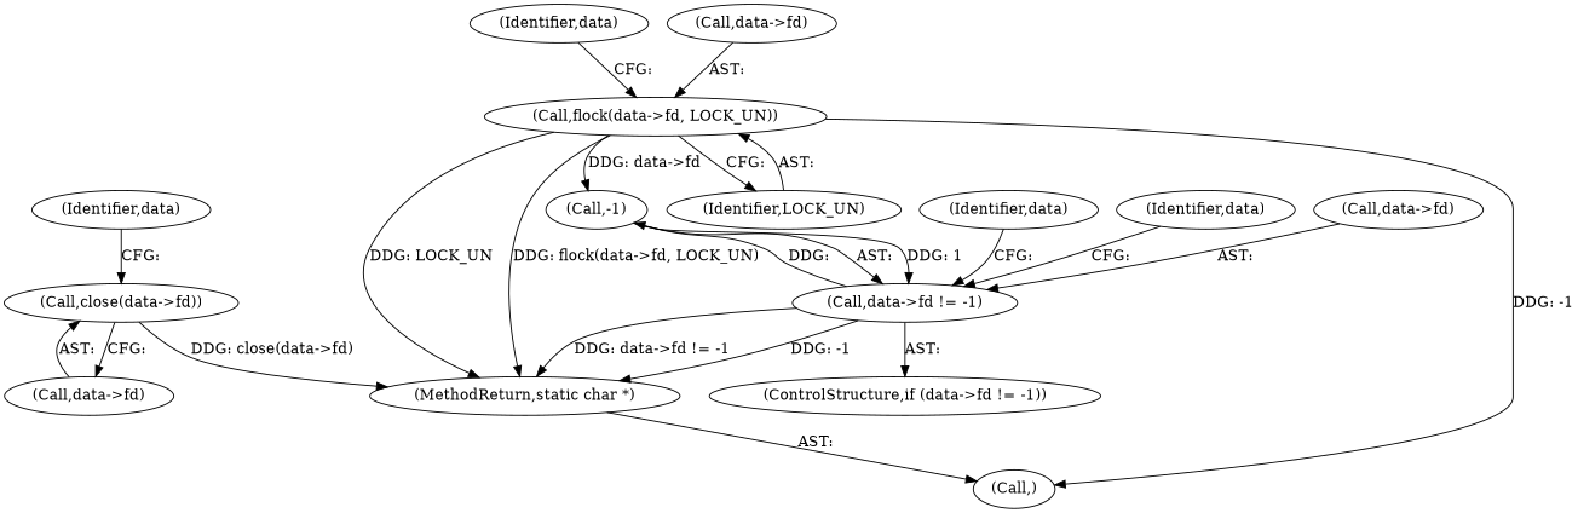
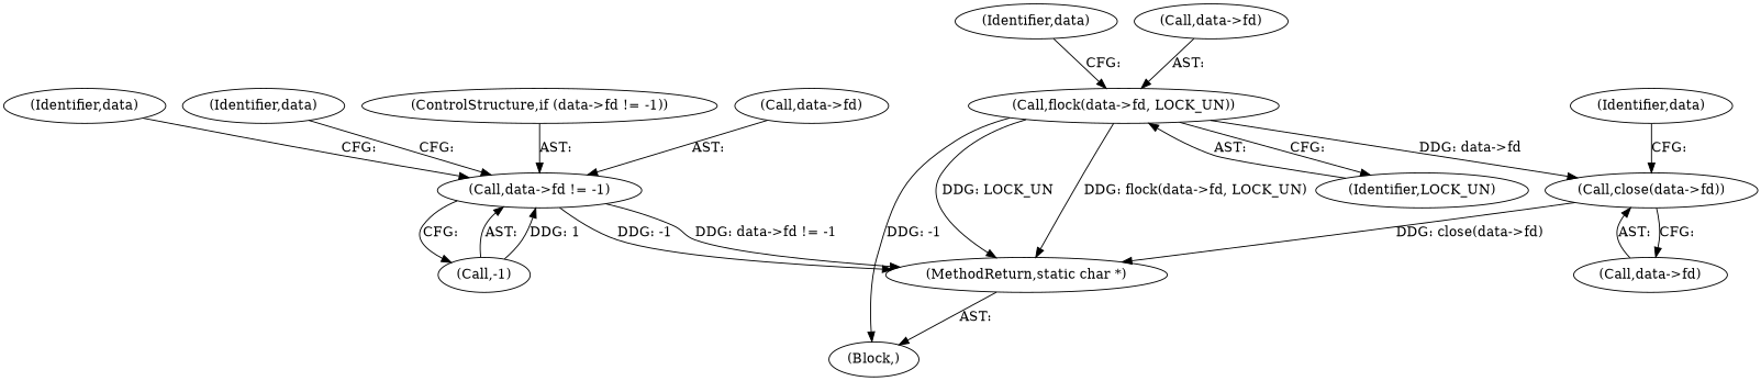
  digraph {
    n1 [label="(Call,flock(data->fd, LOCK_UN))"]
    n2 [label="(Call,close(data->fd))"]
    n3 [label="(Identifier,LOCK_UN)"]
    n4 [label="(MethodReturn,static char *)"]
-   n5 [label="(Call,)"]
+   n5 [label="(Block,)"]
    n6 [label="(Call,data->fd)"]
    n7 [label="(Call,data->fd != -1)"]
    n8 [label="(Call,-1)"]
    n9 [label="(ControlStructure,if (data->fd != -1))"]
    n10 [label="(Identifier,data)"]
    n11 [label="(Call,data->fd)"]
    n12 [label="(Identifier,data)"]
    n13 [label="(Call,data->fd)"]
    n14 [label="(Identifier,data)"]
    n15 [label="(Identifier,data)"]
-   n1 -> n8 [label="DDG: data->fd"]
+   n1 -> n2 [label="DDG: data->fd"]
    n1 -> n3 [label="CFG: "]
    n1 -> n4 [label="DDG: LOCK_UN"]
    n1 -> n4 [label="DDG: flock(data->fd, LOCK_UN)"]
    n1 -> n5 [label="DDG: -1"]
    n2 -> n4 [label="DDG: close(data->fd)"]
    n2 -> n6 [label="CFG: "]
    n3 -> n1 [label="AST: "]
    n4 -> n5 [label="AST: "]
    n6 -> n2 [label="AST: "]
    n7 -> n4 [label="DDG: -1"]
    n7 -> n4 [label="DDG: data->fd != -1"]
-   n7 -> n8 [label="DDG: "]
-   n7 -> n9 [label="AST: "]
+   n7 -> n8 [label="CFG: "]
+   n9 -> n7 [label="AST: "]
    n8 -> n7 [label="AST: "]
    n8 -> n7 [label="DDG: 1"]
    n10 -> n1 [label="CFG: "]
    n11 -> n7 [label="AST: "]
    n12 -> n7 [label="CFG: "]
    n13 -> n1 [label="AST: "]
    n14 -> n2 [label="CFG: "]
    n15 -> n7 [label="CFG: "]
  }
